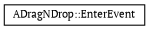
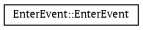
  digraph {
    rankdir=LR
    fontname="PT Serif"
-   n1 [color=black fillcolor=white fontname="PT Serif" fontsize=10 height=0.2 label="ADragNDrop::EnterEvent" shape=record style=filled width=0.4]
+   n1 [color=black fillcolor=white fontname="PT Serif" fontsize=10 height=0.2 label="EnterEvent::EnterEvent" shape=record style=filled width=0.4]
  }
